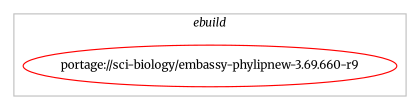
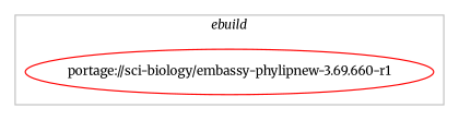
  digraph {
    compound=true
    concentrate=true
    fontname=Merriweather
    fontsize=10
    newrank=true
    rankdir=LR
    ranksep=1.5
-   n1 [color=red fontname=Merriweather fontsize=10 label="portage://sci-biology/embassy-phylipnew-3.69.660-r9" width=4]
+   n1 [color=red fontname=Merriweather fontsize=10 label="portage://sci-biology/embassy-phylipnew-3.69.660-r1" width=4]
    subgraph cluster_1 {
      color=gray
      label=<<i>ebuild</i>>
      n1
    }
    subgraph cluster_2 {
      color=gray
      label=<<i>dependencies</i>>
      subgraph cluster_3 {
        color=gray
        fillcolor="#eeeeee"
        label=<<i>compile</i>>
        style=filled
      }
      subgraph cluster_4 {
        color=gray
        fillcolor="#eeeeee"
        label=<<i>compile and run</i>>
        style=filled
      }
      subgraph cluster_5 {
        color=gray
        fillcolor="#eeeeee"
        label=<<i>run</i>>
        style=filled
      }
    }
    subgraph cluster_6 {
      color=gray
      label=<<i>candidates</i>>
      rank=same
    }
  }
